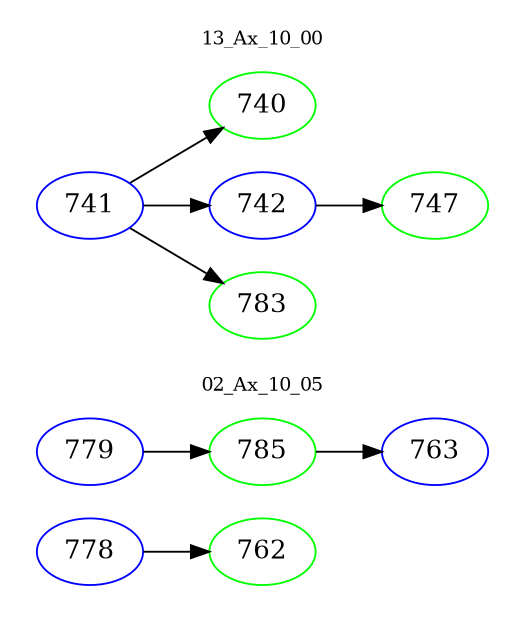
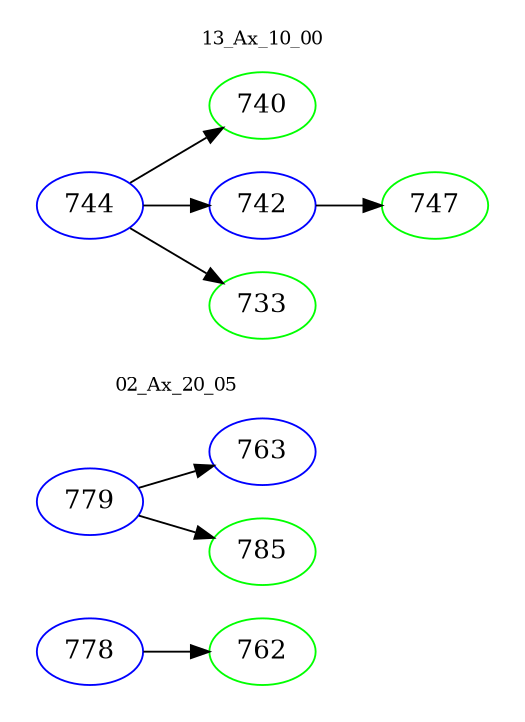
  digraph {
    rankdir=LR
    node [color=blue]
    edge [color=black]
    n1 [label=779]
    n2 [label=778]
    n3 [color=green label=785]
    n4 [label=763]
    n5 [color=green label=762]
-   n6 [label=741]
-   n7 [color=green label=783]
+   n6 [label=744]
+   n7 [color=green label=733]
    n8 [label=742]
    n9 [color=green label=740]
    n10 [color=green label=747]
    subgraph cluster_1 {
      color=white
      fontsize=10
-     label="02_Ax_10_05"
+     label="02_Ax_20_05"
      n1
      n2
      n3
      n4
      n5
    }
    subgraph cluster_2 {
      color=white
      fontsize=10
      label="13_Ax_10_00"
      n6
      n7
      n8
      n9
      n10
    }
    n1 -> n3
-   n3 -> n4
+   n1 -> n4
    n2 -> n5
    n6 -> n7
    n6 -> n8
    n6 -> n9
    n8 -> n10
  }
